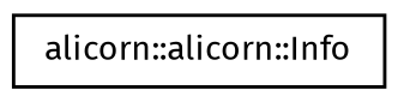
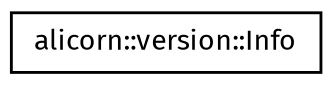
  digraph {
    rankdir=LR
    fontname="Fira Sans"
-   n1 [color=black fillcolor=white fontname="Fira Sans" fontsize=10 height=0.2 label="alicorn::alicorn::Info" shape=record style=filled width=0.4]
+   n1 [color=black fillcolor=white fontname="Fira Sans" fontsize=10 height=0.2 label="alicorn::version::Info" shape=record style=filled width=0.4]
  }
